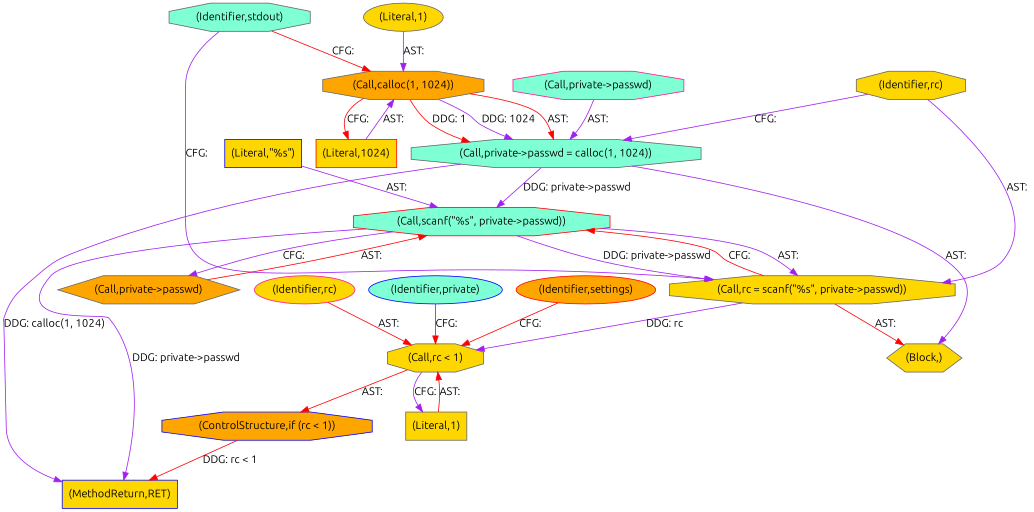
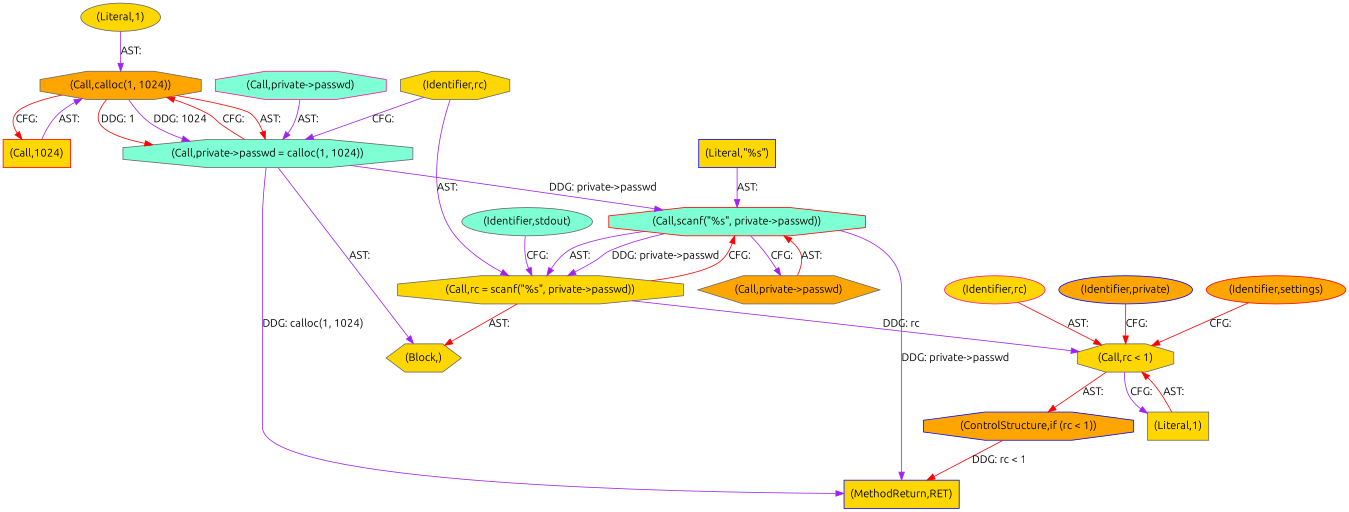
  digraph {
    fontname=Ubuntu
    node [color=gray40 fillcolor=gold fontname=Ubuntu shape=octagon style=filled]
    edge [color=purple fontname=Ubuntu]
    n1 [fillcolor=orange label="(Call,calloc(1, 1024))"]
    n2 [fillcolor=aquamarine label="(Call,private->passwd = calloc(1, 1024))"]
-   n3 [color=red label="(Literal,1024)" shape=box]
+   n3 [color=red label="(Call,1024)" shape=box]
    n4 [color=red fillcolor=aquamarine label="(Call,scanf(\"%s\", private->passwd))"]
    n5 [label="(Block,)" shape=hexagon]
    n6 [color=blue label="(MethodReturn,RET)" shape=box]
    n7 [label="(Call,rc = scanf(\"%s\", private->passwd))"]
    n8 [fillcolor=orange label="(Call,private->passwd)" shape=hexagon]
    n9 [label="(Call,rc < 1)"]
    n10 [color=blue fillcolor=orange label="(ControlStructure,if (rc < 1))"]
    n11 [label="(Literal,1)" shape=box]
    n12 [label="(Identifier,rc)"]
    n13 [color=deeppink label="(Identifier,rc)" shape=ellipse]
    n14 [color=deeppink fillcolor=aquamarine label="(Call,private->passwd)"]
-   n15 [color=blue fillcolor=aquamarine label="(Identifier,private)" shape=ellipse]
+   n15 [color=blue fillcolor=orange label="(Identifier,private)" shape=ellipse]
    n16 [color=red fillcolor=orange label="(Identifier,settings)" shape=ellipse]
    n17 [label="(Literal,1)" shape=ellipse]
    n18 [color=blue label="(Literal,\"%s\")" shape=box]
-   n19 [fillcolor=aquamarine label="(Identifier,stdout)"]
+   n19 [fillcolor=aquamarine label="(Identifier,stdout)" shape=ellipse]
    n1 -> n2 [color=red label="AST: "]
    n1 -> n2 [color=red label="DDG: 1"]
    n1 -> n2 [label="DDG: 1024"]
    n1 -> n3 [color=red label="CFG: "]
-   n19 -> n1 [color=red label="CFG: "]
+   n2 -> n1 [color=red label="CFG: "]
    n2 -> n4 [label="DDG: private->passwd"]
    n2 -> n5 [label="AST: "]
    n2 -> n6 [label="DDG: calloc(1, 1024)"]
    n3 -> n1 [label="AST: "]
    n4 -> n6 [label="DDG: private->passwd"]
    n4 -> n7 [label="AST: "]
    n4 -> n7 [label="DDG: private->passwd"]
    n4 -> n8 [label="CFG: "]
    n7 -> n4 [color=red label="CFG: "]
    n7 -> n5 [color=red label="AST: "]
    n7 -> n9 [label="DDG: rc"]
    n8 -> n4 [color=red label="AST: "]
    n9 -> n10 [color=red label="AST: "]
    n9 -> n11 [label="CFG: "]
    n10 -> n6 [color=red label="DDG: rc < 1"]
    n11 -> n9 [color=red label="AST: "]
    n12 -> n2 [label="CFG: "]
    n12 -> n7 [label="AST: "]
    n13 -> n9 [color=red label="AST: "]
    n14 -> n2 [label="AST: "]
    n15 -> n9 [color=red label="CFG: "]
    n16 -> n9 [color=red label="CFG: "]
    n17 -> n1 [label="AST: "]
    n18 -> n4 [label="AST: "]
    n19 -> n7 [label="CFG: "]
  }
